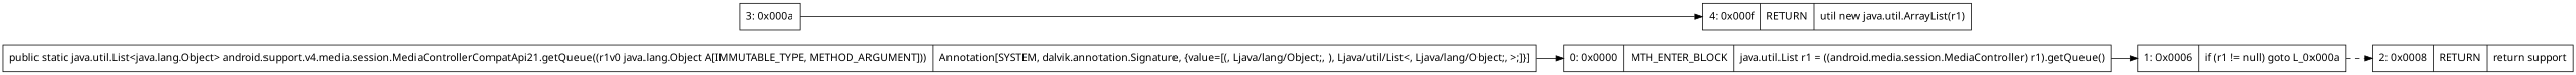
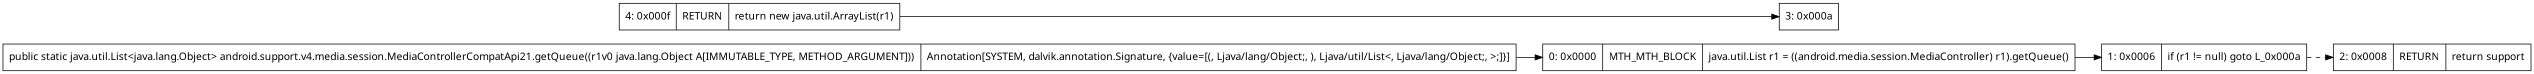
  digraph {
    fontname="Noto Sans"
    rankdir=LR
    node [fontname="Noto Sans" shape=record]
    edge [fontname="Noto Sans"]
-   n1 [label="{0\:\ 0x0000|MTH_ENTER_BLOCK\l|java.util.List r1 = ((android.media.session.MediaController) r1).getQueue()\l}"]
+   n1 [label="{0\:\ 0x0000|MTH_MTH_BLOCK\l|java.util.List r1 = ((android.media.session.MediaController) r1).getQueue()\l}"]
    n2 [label="{1\:\ 0x0006|if (r1 != null) goto L_0x000a\l}"]
    n3 [label="{2\:\ 0x0008|RETURN\l|return support\l}"]
    n4 [label="{3\:\ 0x000a}"]
-   n5 [label="{4\:\ 0x000f|RETURN\l|util new java.util.ArrayList(r1)\l}"]
+   n5 [label="{4\:\ 0x000f|RETURN\l|return new java.util.ArrayList(r1)\l}"]
    n6 [label="{public static java.util.List\<java.lang.Object\> android.support.v4.media.session.MediaControllerCompatApi21.getQueue((r1v0 java.lang.Object A[IMMUTABLE_TYPE, METHOD_ARGUMENT]))  | Annotation[SYSTEM, dalvik.annotation.Signature, \{value=[(, Ljava\/lang\/Object;, ), Ljava\/util\/List\<, Ljava\/lang\/Object;, \>;]\}]\l}"]
    n1 -> n2
    n2 -> n3 [style=dashed]
-   n4 -> n5
+   n5 -> n4
    n6 -> n1
  }
